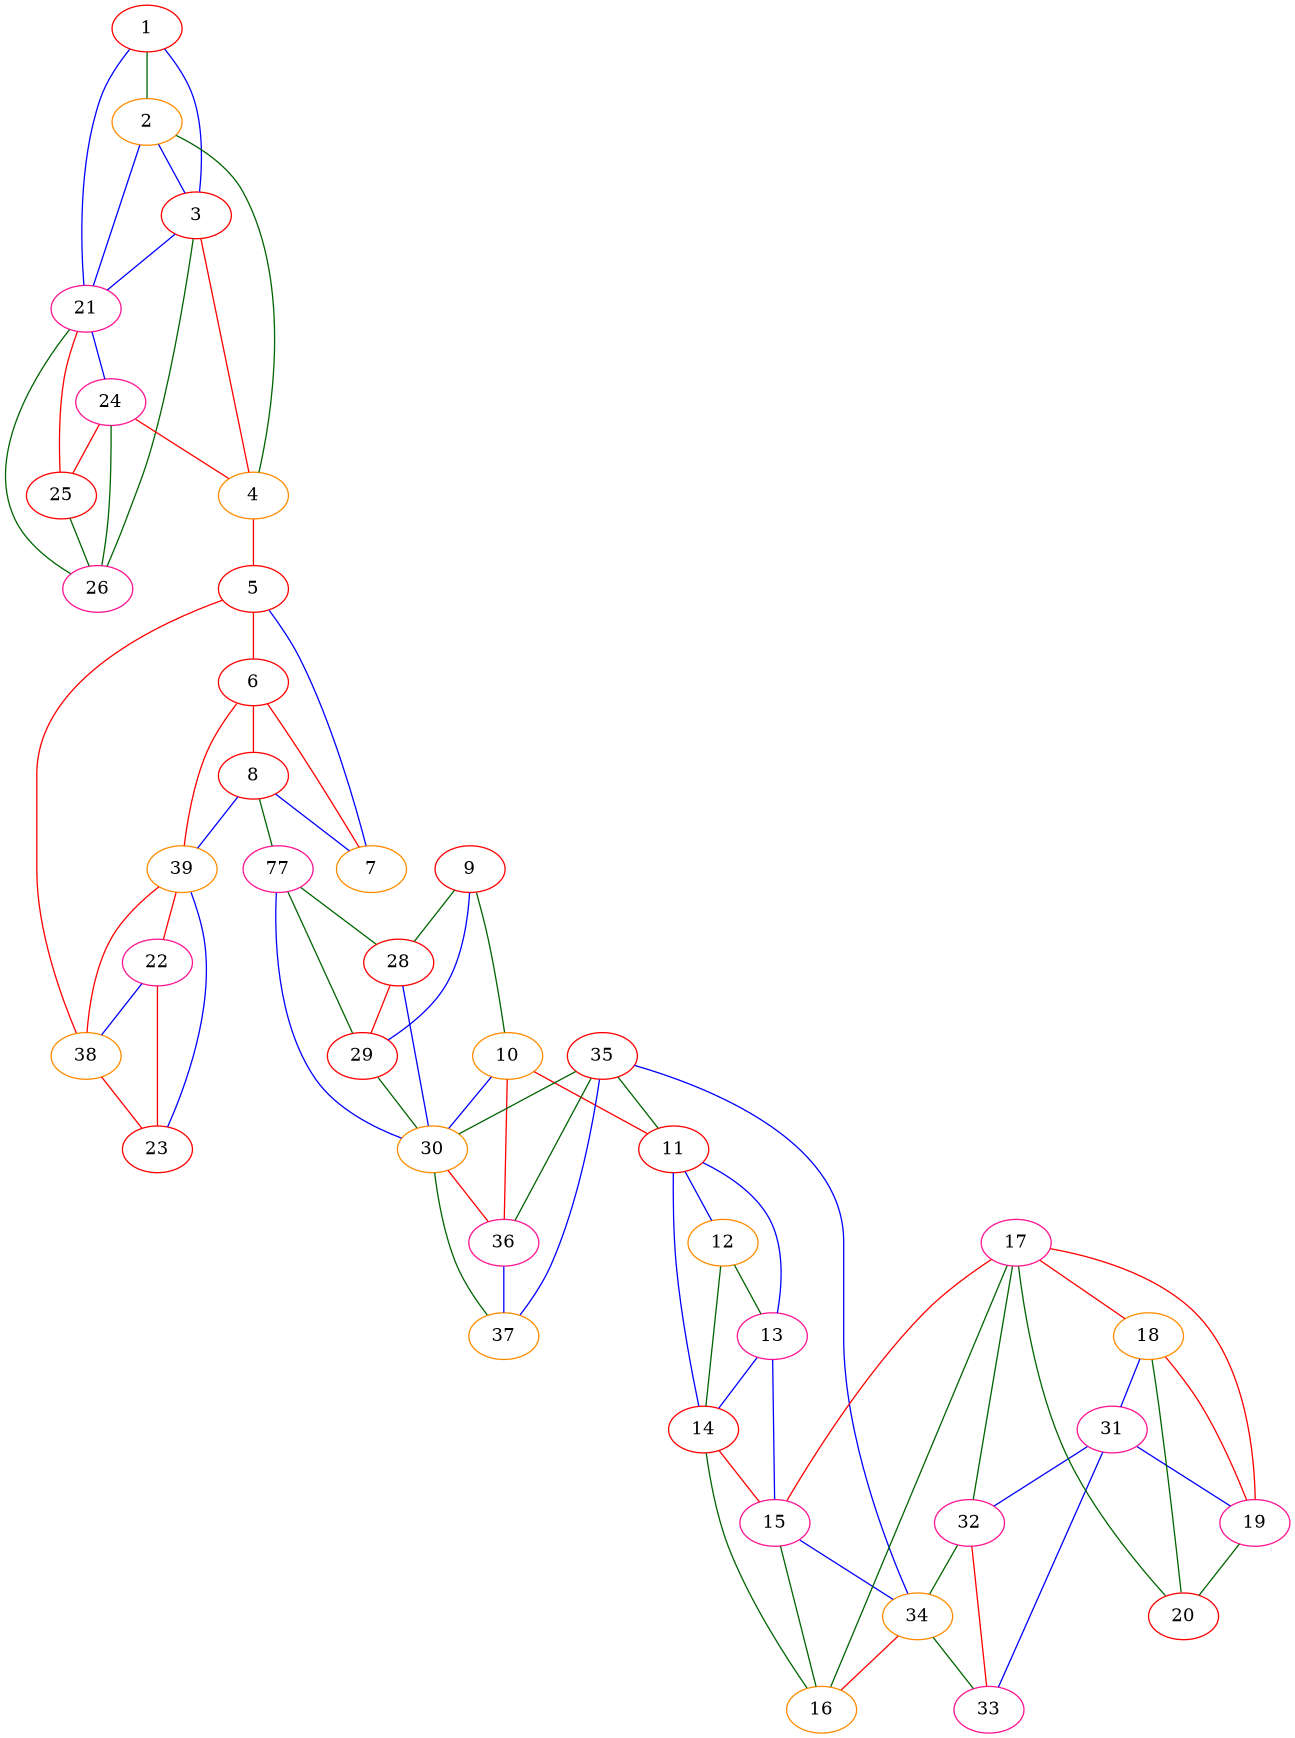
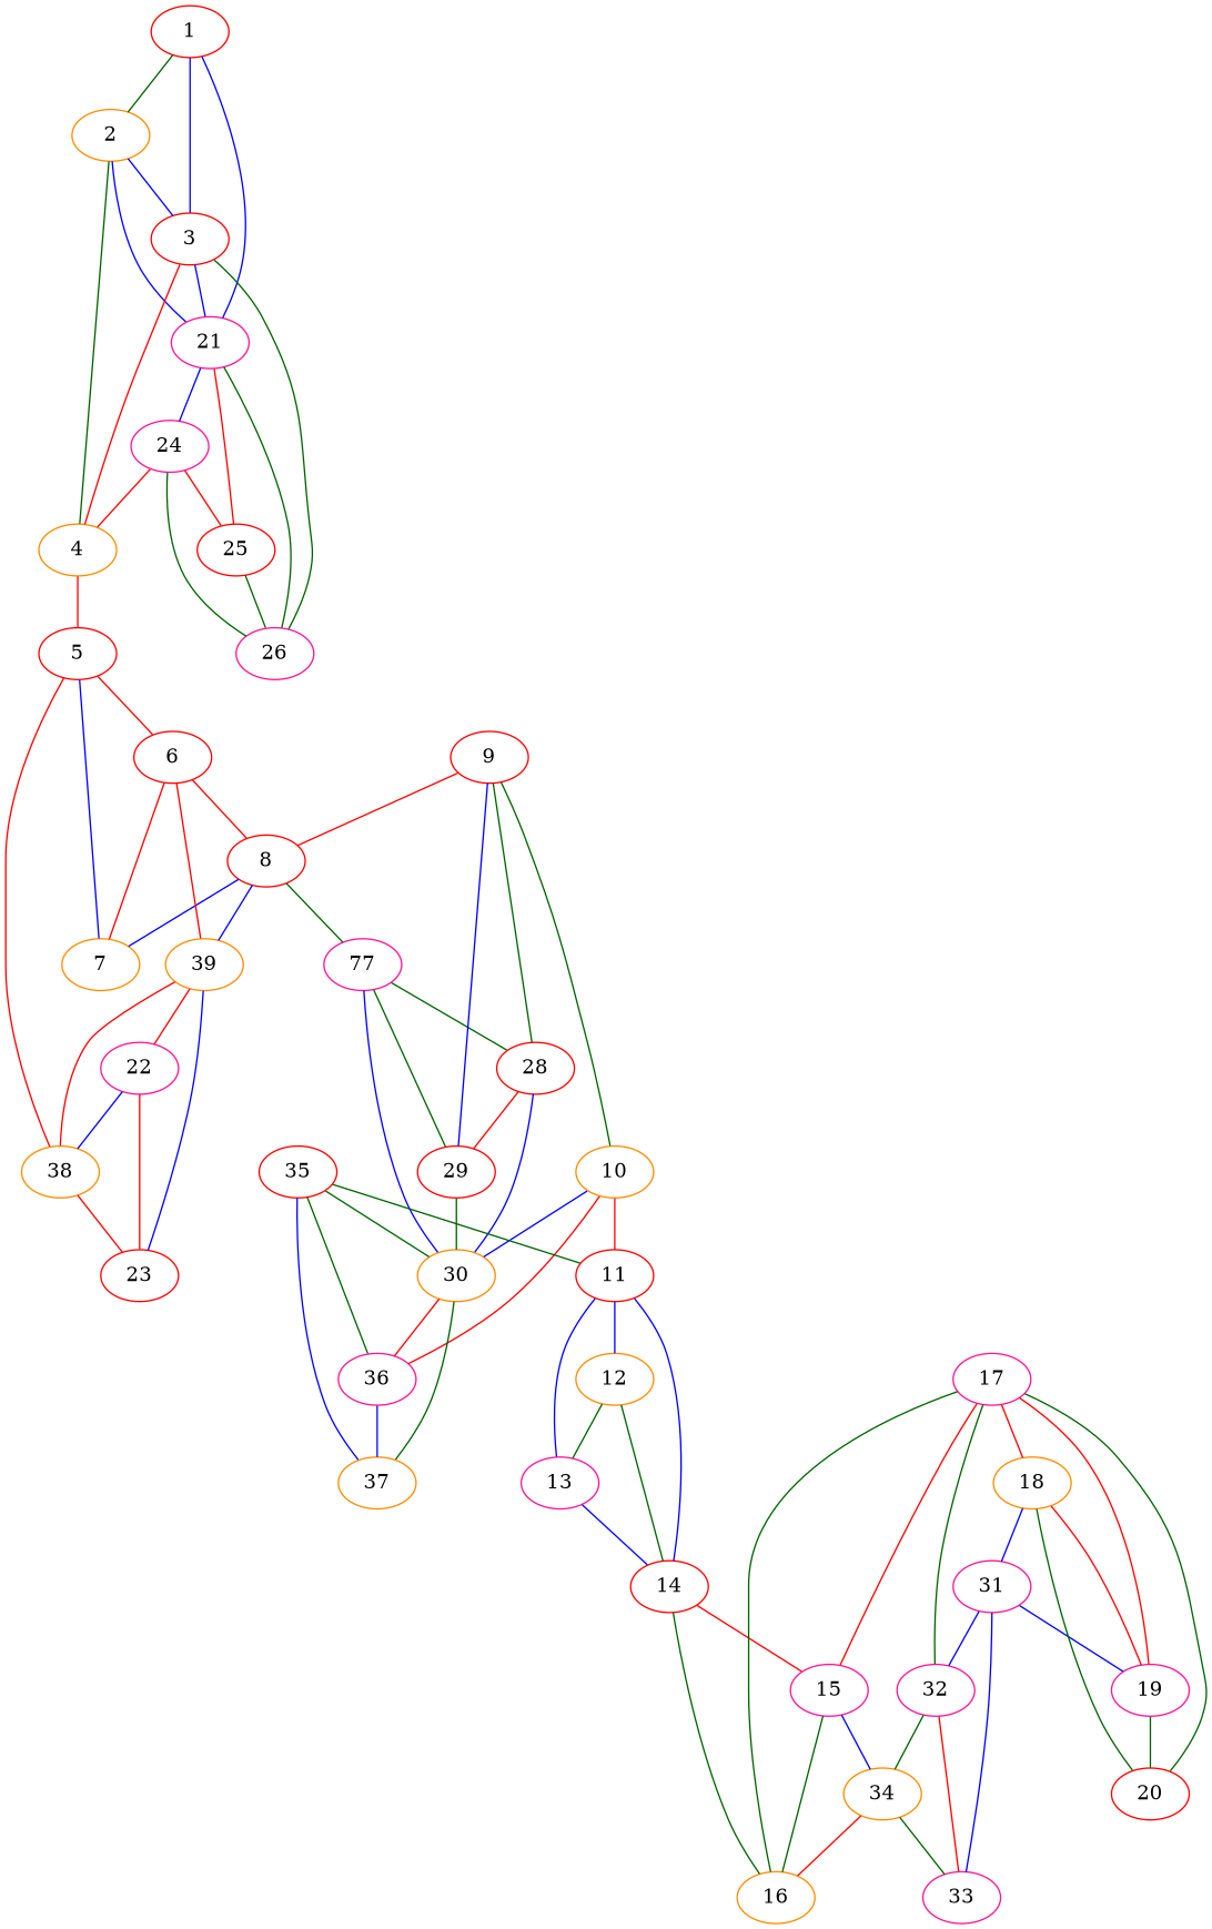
  graph {
    node [aaLength=4 color=red type=0]
    edge [color=blue distance0=6.0 frequency=1 type0=2]
    1 [aaLength=22 sequence=AIDFNDELRNRREKLAALRQQG]
    2 [aaLength=10 color=darkorange sequence=TSDQLHEEFD]
    3 [aaLength=9 sequence=DNQELESLN]
    21 [aaLength=7 color=deeppink sequence=EVSVAGR type=1]
    26 [aaLength=8 color=deeppink sequence=RMMTRRIM type=1]
    24 [aaLength=8 color=deeppink sequence=GRIQLYVA type=1]
    25 [aaLength=8 sequence=ASFVTLQD type=1]
    4 [aaLength=6 color=darkorange sequence=GVYNDQ]
    5 [sequence=FKKW]
    6 [aaLength=6 sequence=EVRYRQ]
    7 [aaLength=9 color=darkorange sequence=QRYLDLIAN]
    38 [aaLength=5 color=darkorange sequence=IIGAR type=1]
    8 [aaLength=24 sequence=NDKSRQTFVVRSKILAAIRQFMVA]
    39 [aaLength=6 color=darkorange sequence=ELRLLT type=1]
    23 [aaLength=5 sequence=LSIHC type=1]
    n16 [color=deeppink label=77 sequence=ITHH type=1]
    22 [aaLength=10 color=deeppink sequence=IIGARGTLFK type=1]
    28 [sequence=LDMY type=1]
    29 [aaLength=9 sequence=RVFEINRNF type=1]
    30 [aaLength=10 color=darkorange sequence=EFTMMELYMA type=1]
    36 [color=deeppink sequence=KVTY type=1]
    9 [aaLength=12 sequence=PELYLKRLVVGG]
    10 [aaLength=22 color=darkorange sequence=DYHDLIELTESLFRTLAQEVLG]
    11 [aaLength=9 sequence=MREAIKKYR]
    12 [aaLength=6 color=darkorange sequence=DMADLD]
    13 [aaLength=12 color=deeppink sequence=NFDAAKALAESI]
    14 [aaLength=14 sequence=GLGRIVTEIFDEVA]
    37 [color=darkorange sequence=HVFD type=1]
    15 [color=deeppink sequence=EAHL]
    34 [color=darkorange sequence=TFIT type=1]
    16 [color=darkorange sequence=AEVS]
    33 [aaLength=6 color=deeppink sequence=RFEFFI type=1]
    35 [sequence=EKLT type=1]
    17 [aaLength=18 color=deeppink sequence=DAEDQAERFQEQVNAKAA]
    18 [aaLength=12 color=darkorange sequence=DEDYVTALEYGL]
    19 [aaLength=9 color=deeppink sequence=IDRMIMLFT]
    31 [aaLength=7 color=deeppink sequence=TAGLGIG type=1]
    20 [aaLength=5 sequence=TIRDV]
    32 [aaLength=8 color=deeppink sequence=REIGNGFS type=1]
    1 -- 2 [color=darkgreen distance0=45.24275 type0=1]
    1 -- 3 [distance0=58.5364]
    1 -- 21 [distance0=93.87758 type0=3]
    2 -- 3 [distance0=16.54706 distance1=2.0 frequency=2 type0=1 type1=4]
    2 -- 21 [distance0=50.25498 type0=3]
    3 -- 21 [distance0=41.75474 distance1=1.0 frequency=2 type1=4]
    3 -- 26 [color=darkgreen distance0=43.58278 type0=3]
    21 -- 26 [color=darkgreen distance1=0.0 frequency=2 type0=1 type1=5]
    21 -- 24 [distance0=26.0 type0=3]
    21 -- 25 [color=red distance0=16.0]
    24 -- 26 [color=darkgreen distance0=20.0]
    24 -- 25 [color=red distance0=10.0 type0=1]
    24 -- 4 [color=red type0=4]
    25 -- 26 [color=darkgreen distance0=10.0]
    4 -- 2 [color=darkgreen distance0=66.44378 type0=3]
    4 -- 3 [color=red distance0=55.74095]
    4 -- 5 [color=red distance0=8.144851 distance1=0.0 frequency=2 type0=1 type1=5]
    5 -- 6 [color=red distance0=59.624]
    5 -- 7 [distance0=62.16449 type0=3]
    5 -- 38 [color=red distance0=4.0 type0=4]
    6 -- 7 [color=red distance0=7.014416 distance1=0.0 frequency=2 type0=1 type1=5]
    6 -- 8 [color=red distance0=19.92529]
    38 -- 39 [color=red distance0=21.0 type0=3]
    38 -- 23 [color=red distance0=15.0]
    8 -- 7 [distance0=15.63913 type0=1]
    8 -- 39 [distance0=65.63058 type0=3]
    8 -- n16 [color=darkgreen distance0=23.0 type0=4]
    39 -- 6 [color=red distance0=16.0 type0=4]
    39 -- 22 [color=red distance0=21.0]
    23 -- 39 [distance1=1.0 frequency=2 type0=1 type1=4]
    n16 -- 28 [color=darkgreen distance0=8.0 distance1=4.0 frequency=2 type0=1 type1=4]
    n16 -- 29 [color=darkgreen distance0=30.0]
    n16 -- 30 [distance0=50.0 type0=3]
    22 -- 38 [distance0=0.0 type0=1]
    22 -- 23 [color=red distance0=15.0 distance1=5.0 frequency=2 type1=4]
    28 -- 29 [color=red distance0=22.0]
    28 -- 30 [distance0=42.0 type0=3]
    29 -- 30 [color=darkgreen distance0=20.0 distance1=11.0 frequency=2 type0=1 type1=4]
    30 -- 36 [color=red distance0=36.0]
    36 -- 37 [distance1=2.0 frequency=2 type0=1 type1=4]
+   9 -- 8 [color=red distance0=66.887]
    9 -- 28 [color=darkgreen distance0=67.63583 type0=3]
    9 -- 29 [distance0=2.0 type0=4]
    9 -- 10 [color=darkgreen distance0=48.79809 type0=1]
    10 -- 30 [distance0=52.41246 type0=3]
    10 -- 36 [color=red distance0=2.0 type0=4]
    10 -- 11 [color=red distance0=49.16677]
    11 -- 12 [distance0=16.9603 distance1=3.0 frequency=2 type0=1 type1=4]
    11 -- 13 [distance0=23.04985]
    11 -- 14 [distance0=38.39797 type0=3]
    12 -- 13 [color=darkgreen distance0=13.72254 distance1=0.0 frequency=2 type0=1 type1=5]
    12 -- 14 [color=darkgreen distance0=29.26146 type0=3]
    13 -- 14 [distance0=22.63336 distance1=8.0 frequency=2 type1=4]
    14 -- 15 [color=red distance0=17.5476 distance1=0.0 frequency=2 type0=1 type1=5]
    37 -- 30 [color=darkgreen distance0=42.0 type0=3]
-   15 -- 13 [distance0=39.70781 type0=3]
    15 -- 34 [distance0=3.0 type0=4]
    34 -- 16 [color=red distance0=3.0 type0=4]
    34 -- 33 [color=darkgreen distance0=25.0 type0=1]
-   34 -- 35 [distance0=63.0 type0=3]
    16 -- 14 [color=darkgreen distance0=28.21404]
    16 -- 15 [color=darkgreen distance0=19.81611 type0=1]
    35 -- 30 [color=darkgreen distance0=51.0 type0=3]
    35 -- 36 [color=darkgreen distance0=15.0]
    35 -- 11 [color=darkgreen distance0=0.0 type0=5]
    35 -- 37 [distance0=9.0 type0=1]
    17 -- 15 [color=red distance0=52.67848 type0=3]
    17 -- 16 [color=darkgreen distance0=37.25654]
    17 -- 18 [color=red distance0=26.72613 distance1=8.0 frequency=2 type0=1 type1=4]
    18 -- 19 [color=red distance0=31.47169]
    18 -- 31 [distance0=2.0 type0=4]
    19 -- 17 [color=red distance0=55.02907 type0=3]
    19 -- 20 [color=darkgreen distance0=15.9226 distance1=3.0 frequency=2 type0=1 type1=4]
    31 -- 33 [distance0=59.0]
    31 -- 19 [distance0=59.61135 distance1=0.0 frequency=2 type0=3 type1=5]
    31 -- 32 [distance0=51.0 type0=1]
    20 -- 17 [color=darkgreen distance0=65.23847 type0=3]
    20 -- 18 [color=darkgreen distance0=41.04899]
    32 -- 34 [color=darkgreen distance0=33.0]
    32 -- 33 [color=red distance0=8.0 type0=1]
    32 -- 17 [color=darkgreen distance0=3.0 type0=4]
  }
